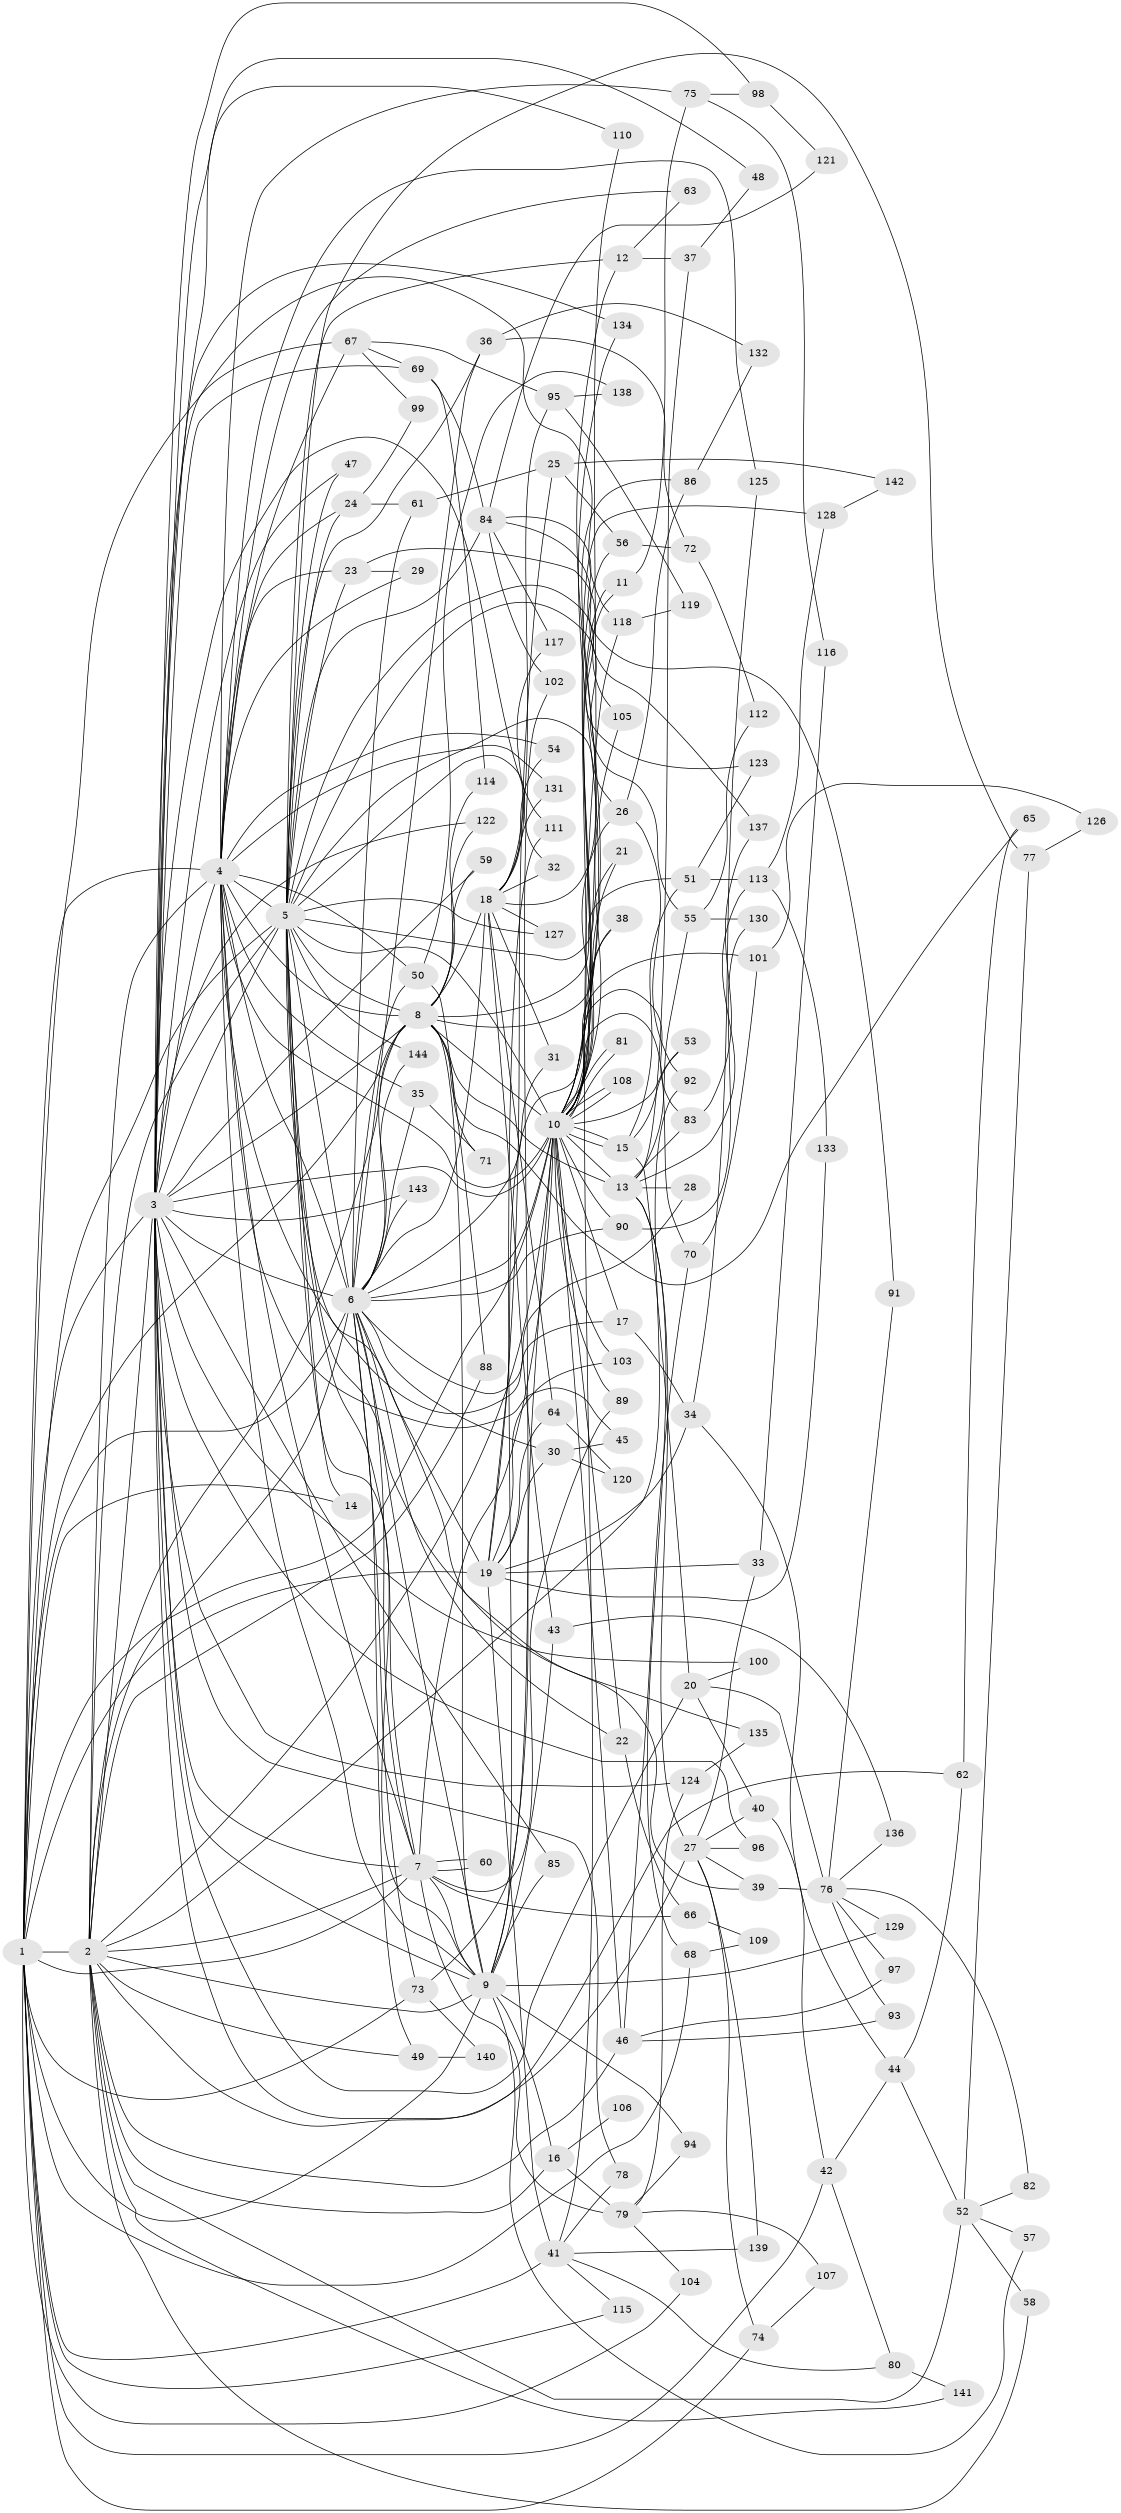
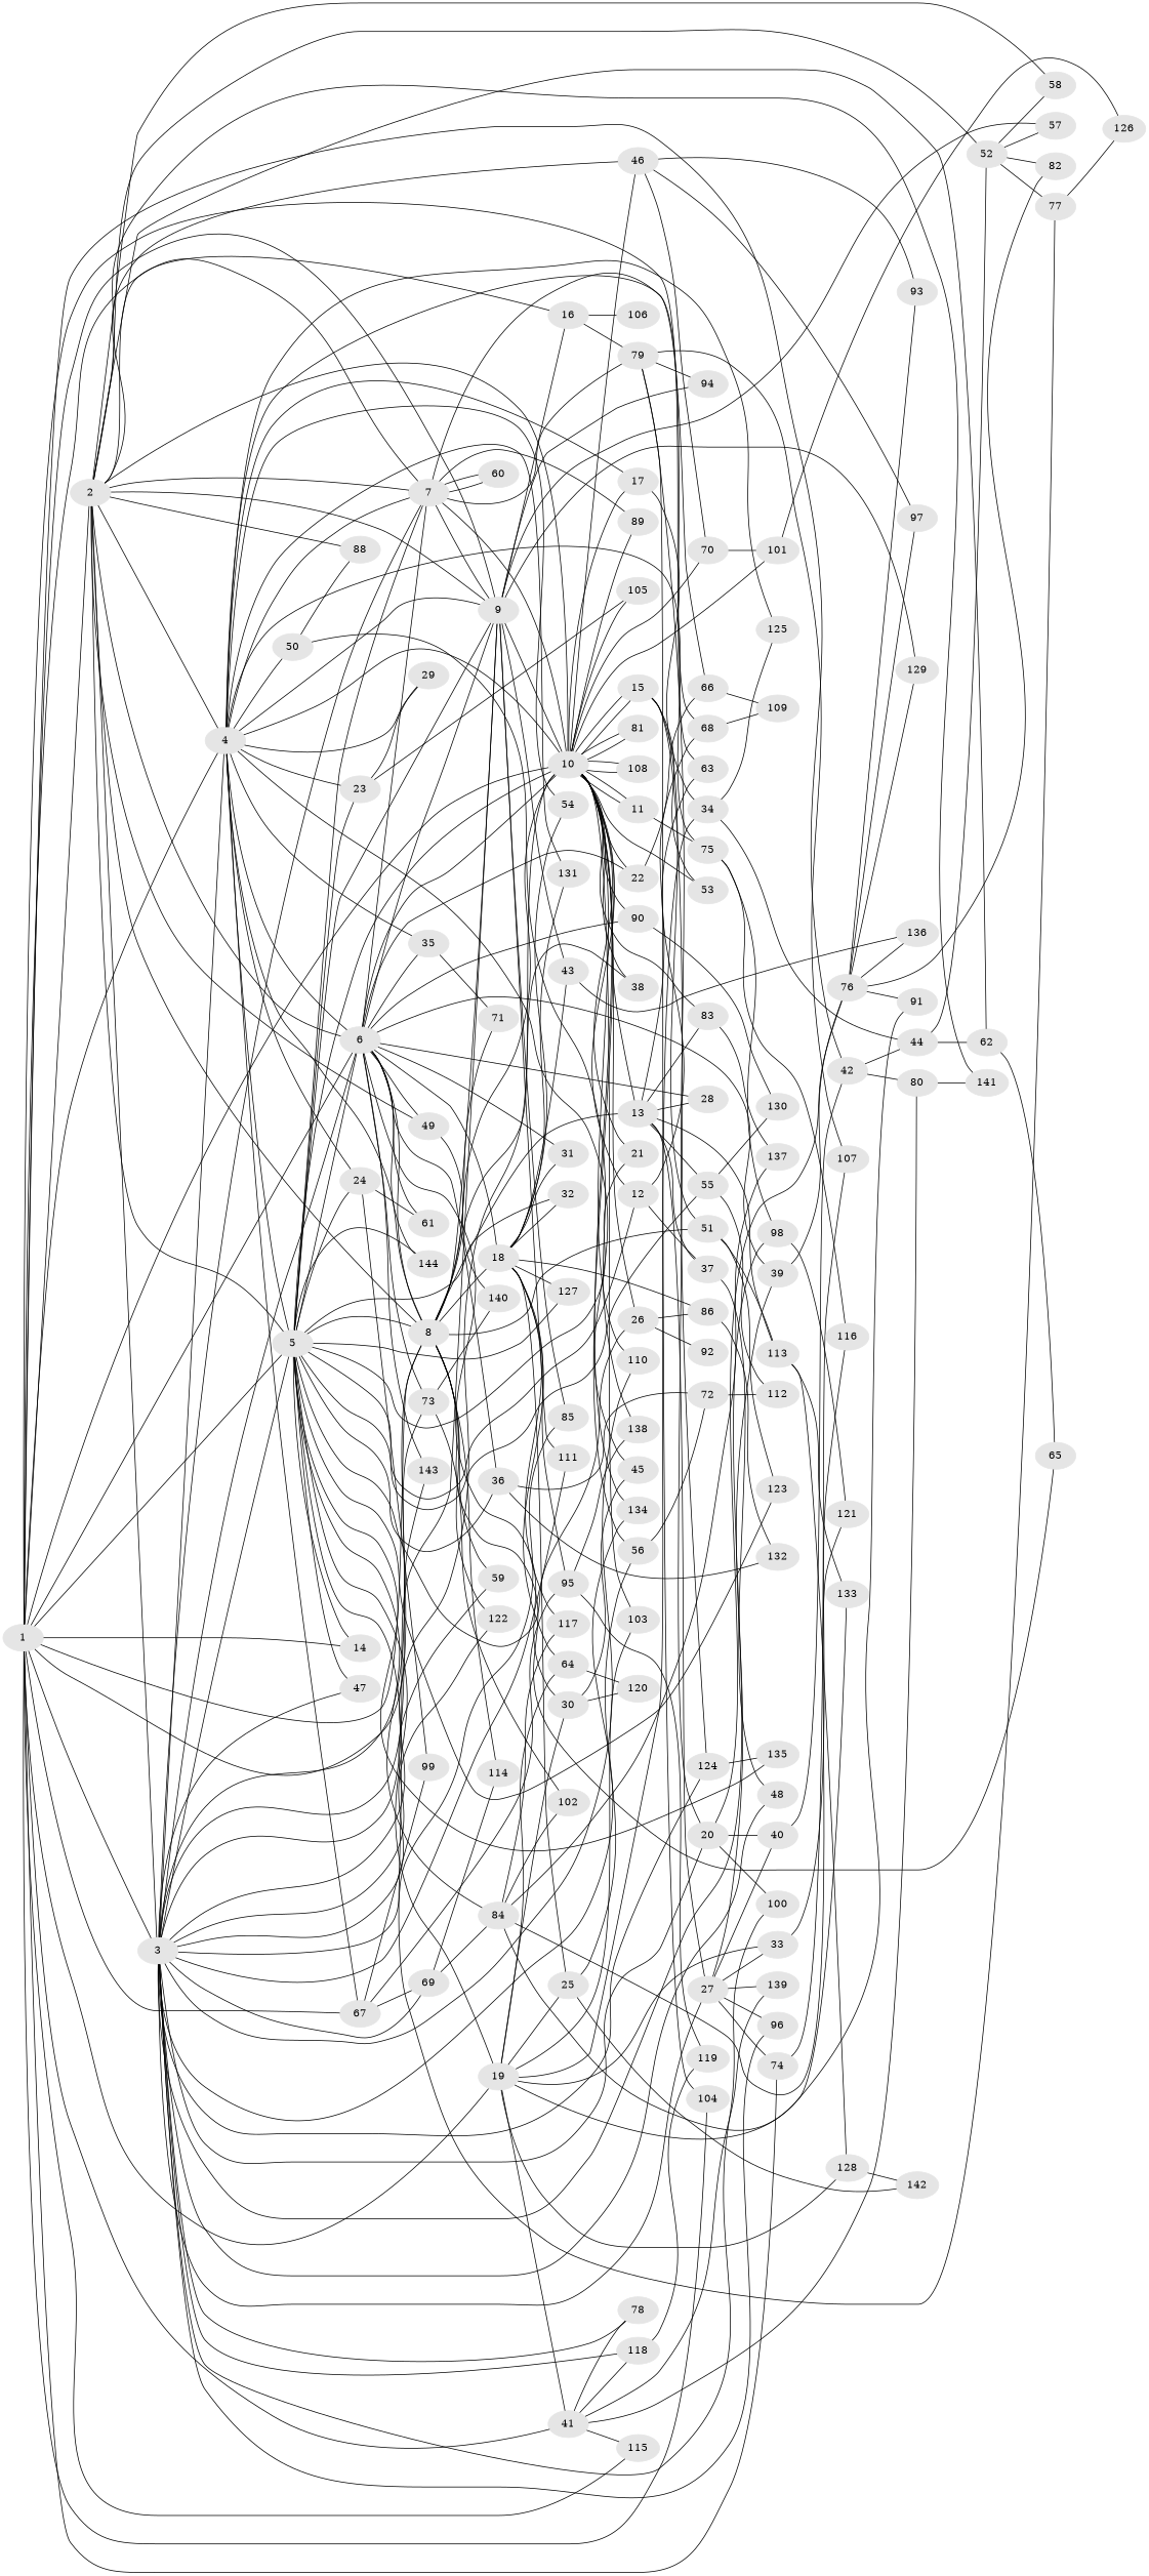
  graph {
    rankdir=LR
    node [color=gray90 style=filled]
    1
    2
    3
    4
    5
    6
    7
    8
    9
    10
    14
    19
    41
    42
    67
    68
    73
    74
    104
    115
    16
    46
    49
    52
    58
    62
    88
    92
    141
    20
    27
    47
    48
    59
    69
    78
    85
    96
    98
    100
    110
    111
    118
    122
    124
    134
    143
    17
    23
    24
    29
    35
    45
    50
    54
    63
    75
    125
    131
    12
    21
    26
    32
    36
    55
    77
    84
    123
    127
    135
    144
    18
    22
    28
    30
    31
    39
    61
    90
    60
    66
    79
    89
    13
    38
    51
    65
    71
    114
    43
    57
    94
    129
    11
    15
    53
    56
    70
    81
    83
    101
    103
    105
    108
    34
    25
    64
    33
    128
    133
    139
    80
    44
    95
    99
    109
    140
    102
    107
    106
    93
    97
    82
    40
    76
    121
    119
    138
    116
    37
    86
    72
    132
    112
    130
    126
    117
    91
    137
    120
    113
    136
    142
    1 -- 2
    1 -- 3
    1 -- 4
    1 -- 5
    1 -- 6
    1 -- 7
    1 -- 8
    1 -- 9
    1 -- 10
    1 -- 14
    1 -- 19
    1 -- 41
    1 -- 42
    1 -- 67
    1 -- 68
    1 -- 73
    1 -- 74
    1 -- 104
    1 -- 115
    2 -- 3
    2 -- 4
    2 -- 5
    2 -- 6
    2 -- 7
    2 -- 8
    2 -- 9
    2 -- 10
    2 -- 16
    2 -- 46
    2 -- 49
    2 -- 52
    2 -- 58
    2 -- 62
    2 -- 88
-   2 -- 92
    2 -- 141
    3 -- 4
    3 -- 5
    3 -- 6
    3 -- 7
    3 -- 8
    3 -- 9
    3 -- 10
    3 -- 20
    3 -- 27
    3 -- 47
    3 -- 48
    3 -- 59
    3 -- 69
    3 -- 78
    3 -- 85
    3 -- 96
    3 -- 98
    3 -- 100
    3 -- 110
    3 -- 111
    3 -- 118
    3 -- 122
    3 -- 124
    3 -- 134
    3 -- 143
    4 -- 5
    4 -- 6
    4 -- 7
    4 -- 8
    4 -- 9
    4 -- 10
    4 -- 67
    4 -- 17
    4 -- 23
    4 -- 24
    4 -- 29
    4 -- 35
    4 -- 45
    4 -- 50
    4 -- 54
    4 -- 63
    4 -- 75
    4 -- 125
    4 -- 131
    5 -- 6
    5 -- 7
    5 -- 8
    5 -- 9
    5 -- 10
    5 -- 14
    5 -- 19
    5 -- 47
    5 -- 23
    5 -- 24
    5 -- 12
    5 -- 21
    5 -- 26
    5 -- 32
    5 -- 36
    5 -- 55
    5 -- 77
    5 -- 84
    5 -- 123
    5 -- 127
    5 -- 135
    5 -- 144
    6 -- 7
    6 -- 8
    6 -- 9
    6 -- 10
    6 -- 73
    6 -- 49
    6 -- 143
    6 -- 35
-   6 -- 50
    6 -- 36
    6 -- 144
    6 -- 18
    6 -- 22
    6 -- 28
    6 -- 30
    6 -- 31
    6 -- 39
    6 -- 61
    6 -- 90
    7 -- 9
    7 -- 10
    7 -- 60
    7 -- 60
    7 -- 66
    7 -- 79
    7 -- 89
    8 -- 9
    8 -- 10
    8 -- 59
    8 -- 122
    8 -- 18
    8 -- 13
    8 -- 38
    8 -- 51
    8 -- 65
    8 -- 71
    8 -- 114
    9 -- 10
    9 -- 16
    9 -- 85
    9 -- 111
    9 -- 43
    9 -- 57
    9 -- 94
    9 -- 129
    10 -- 46
    10 -- 110
    10 -- 134
    10 -- 17
    10 -- 12
    10 -- 21
    10 -- 26
    10 -- 22
    10 -- 90
    10 -- 89
    10 -- 13
    10 -- 38
    10 -- 11
    10 -- 11
    10 -- 15
    10 -- 15
    10 -- 53
    10 -- 56
    10 -- 70
    10 -- 81
    10 -- 81
    10 -- 83
    10 -- 101
    10 -- 103
    10 -- 105
    10 -- 108
    10 -- 108
    19 -- 41
    19 -- 30
    19 -- 103
    19 -- 34
    19 -- 25
    19 -- 64
    19 -- 33
    19 -- 128
    19 -- 133
    41 -- 115
    41 -- 78
    41 -- 118
    41 -- 139
    41 -- 80
    42 -- 80
    42 -- 44
    67 -- 69
    67 -- 95
    67 -- 99
    68 -- 109
    73 -- 140
    73 -- 102
    74 -- 107
    16 -- 79
    16 -- 106
    46 -- 70
    46 -- 93
    46 -- 97
    49 -- 140
    52 -- 58
    52 -- 77
    52 -- 57
    52 -- 82
    62 -- 65
    20 -- 100
    20 -- 40
    20 -- 76
    27 -- 74
    27 -- 96
    27 -- 39
    27 -- 33
    27 -- 139
    27 -- 40
    69 -- 84
    69 -- 114
    98 -- 121
    118 -- 119
    124 -- 135
    17 -- 34
    23 -- 29
    23 -- 105
    24 -- 61
    24 -- 99
    35 -- 71
    50 -- 88
    50 -- 138
    75 -- 98
    75 -- 116
    12 -- 63
    12 -- 37
    26 -- 92
    26 -- 86
    36 -- 72
    36 -- 132
    55 -- 112
    55 -- 130
    77 -- 126
    84 -- 102
    84 -- 121
    84 -- 117
    84 -- 91
    84 -- 137
    18 -- 54
    18 -- 131
    18 -- 32
    18 -- 127
    18 -- 31
    18 -- 43
-   61 -- 25
+   18 -- 25
    18 -- 64
    18 -- 95
    18 -- 86
    18 -- 117
    22 -- 66
    30 -- 45
    30 -- 120
    39 -- 76
    90 -- 130
    66 -- 109
    79 -- 104
    79 -- 124
    79 -- 94
    79 -- 107
    13 -- 68
    13 -- 27
    13 -- 55
    13 -- 28
    13 -- 83
    13 -- 37
    13 -- 113
    51 -- 123
    51 -- 113
    43 -- 136
    11 -- 75
    15 -- 20
    15 -- 51
    15 -- 53
    56 -- 72
    70 -- 101
    83 -- 137
    101 -- 126
    34 -- 125
    34 -- 44
    25 -- 56
    25 -- 142
    64 -- 120
    33 -- 116
    128 -- 142
    80 -- 141
    44 -- 52
    44 -- 62
    95 -- 119
    95 -- 138
    40 -- 42
    76 -- 129
    76 -- 93
    76 -- 97
    76 -- 82
    76 -- 91
    76 -- 136
    37 -- 48
    86 -- 132
    72 -- 112
    113 -- 128
    113 -- 133
  }
